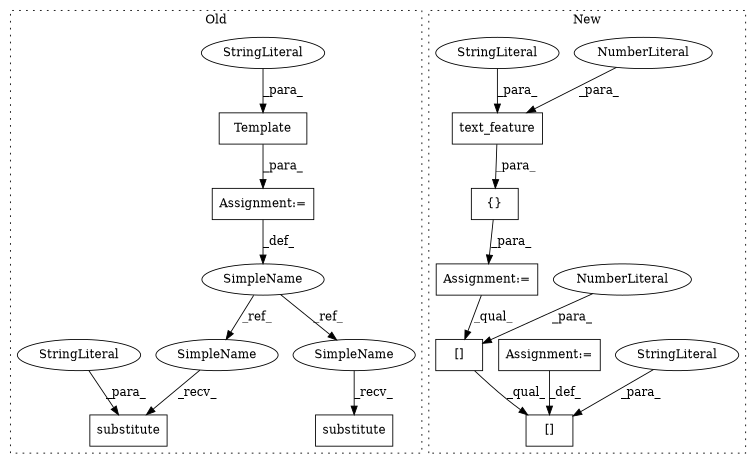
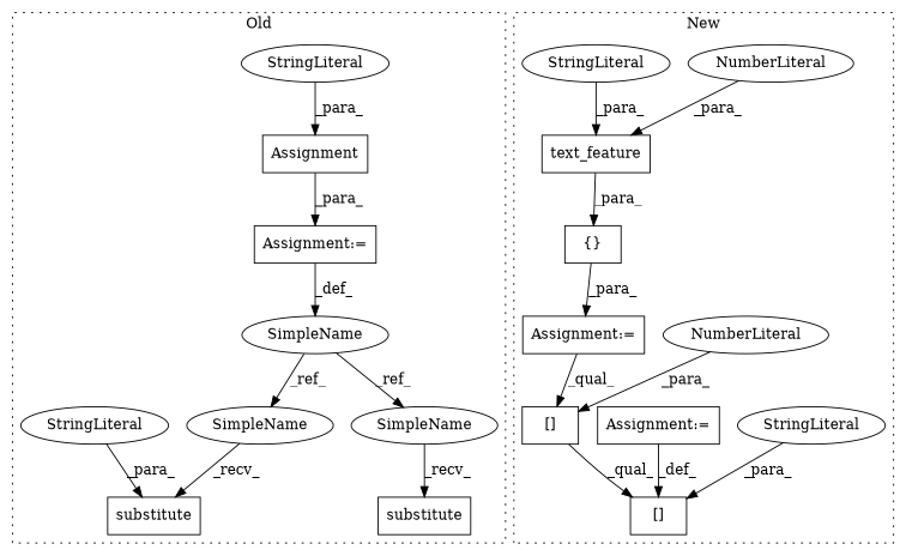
  digraph {
    node [a=32 l=1 shape=box]
-   n1 [l="9,1" label=Template s="5544,5890"]
+   n1 [l="9,1" label=Assignment s="5544,5890"]
    n2 [a=45 l=337 label=StringLiteral s=5553 shape=ellipse]
    n3 [l="11,1" label=substitute s="6293,6342"]
    n4 [a=45 l=13 label=StringLiteral s=6304 shape=ellipse]
    n5 [a=7 label="Assignment:=" s=5543]
    n6 [l="11,1" label=substitute s="5936,5980"]
    n7 [a=42 l=23 label=SimpleName s=5520 shape=ellipse]
    n8 [a=42 l=23 label=SimpleName s=5912 shape=ellipse]
    n9 [a=42 l=23 label=SimpleName s=6269 shape=ellipse]
    n10 [a=4 l="1,1" label="{}" s="6327,6481"]
    n11 [a=7 label="Assignment:=" s=6309]
    n12 [a=2 l="15,1" label="[]" s="6711,6727"]
    n13 [a=34 label=NumberLiteral s=6726 shape=ellipse]
    n14 [a=2 l="18,1" label="[]" s="6711,6738"]
    n15 [a=45 l=9 label=StringLiteral s=6729 shape=ellipse]
    n16 [a=7 label="Assignment:=" s=6739]
    n17 [l="13,1" label=text_feature s="6438,6460"]
    n18 [a=34 label=NumberLiteral s=6459 shape=ellipse]
    n19 [a=45 l=7 label=StringLiteral s=6451 shape=ellipse]
    subgraph cluster_1 {
      label=Old
      style=dotted
      n1
      n2
      n3
      n4
      n5
      n6
      n7
      n8
      n9
    }
    subgraph cluster_2 {
      label=New
      style=dotted
      n10
      n11
      n12
      n13
      n14
      n15
      n16
      n17
      n18
      n19
    }
    n1 -> n5 [label=_para_]
    n2 -> n1 [label=_para_]
    n4 -> n3 [label=_para_]
    n5 -> n7 [label=_def_]
    n7 -> n8 [label=_ref_]
    n7 -> n9 [label=_ref_]
    n8 -> n6 [label=_recv_]
    n9 -> n3 [label=_recv_]
    n10 -> n11 [label=_para_]
    n11 -> n12 [label=_qual_]
    n12 -> n14 [label=_qual_]
    n13 -> n12 [label=_para_]
    n15 -> n14 [label=_para_]
    n16 -> n14 [label=_def_]
    n17 -> n10 [label=_para_]
    n18 -> n17 [label=_para_]
    n19 -> n17 [label=_para_]
  }
